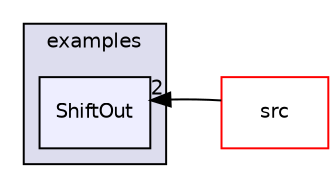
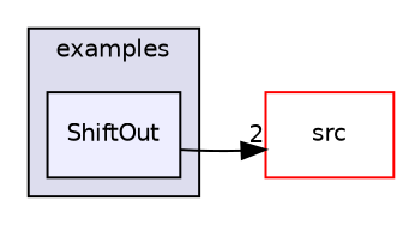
  digraph {
    compound=true
    rankdir=LR
    node [fontname=Helvetica fontsize=10 shape=box style=filled]
    n1 [fillcolor="#eeeeff" label=ShiftOut pencolor=black]
    n2 [color=red fillcolor=white label=src]
    subgraph cluster_1 {
      bgcolor="#ddddee"
      fontname=Helvetica
      fontsize=10
      label=examples
      pencolor=black
      n1
    }
-   n2 -> n1 [headlabel=2 labeldistance=1.5 labelfontname=Helvetica labelfontsize=10]
+   n1 -> n2 [headlabel=2 labeldistance=1.5 labelfontname=Helvetica labelfontsize=10]
  }
